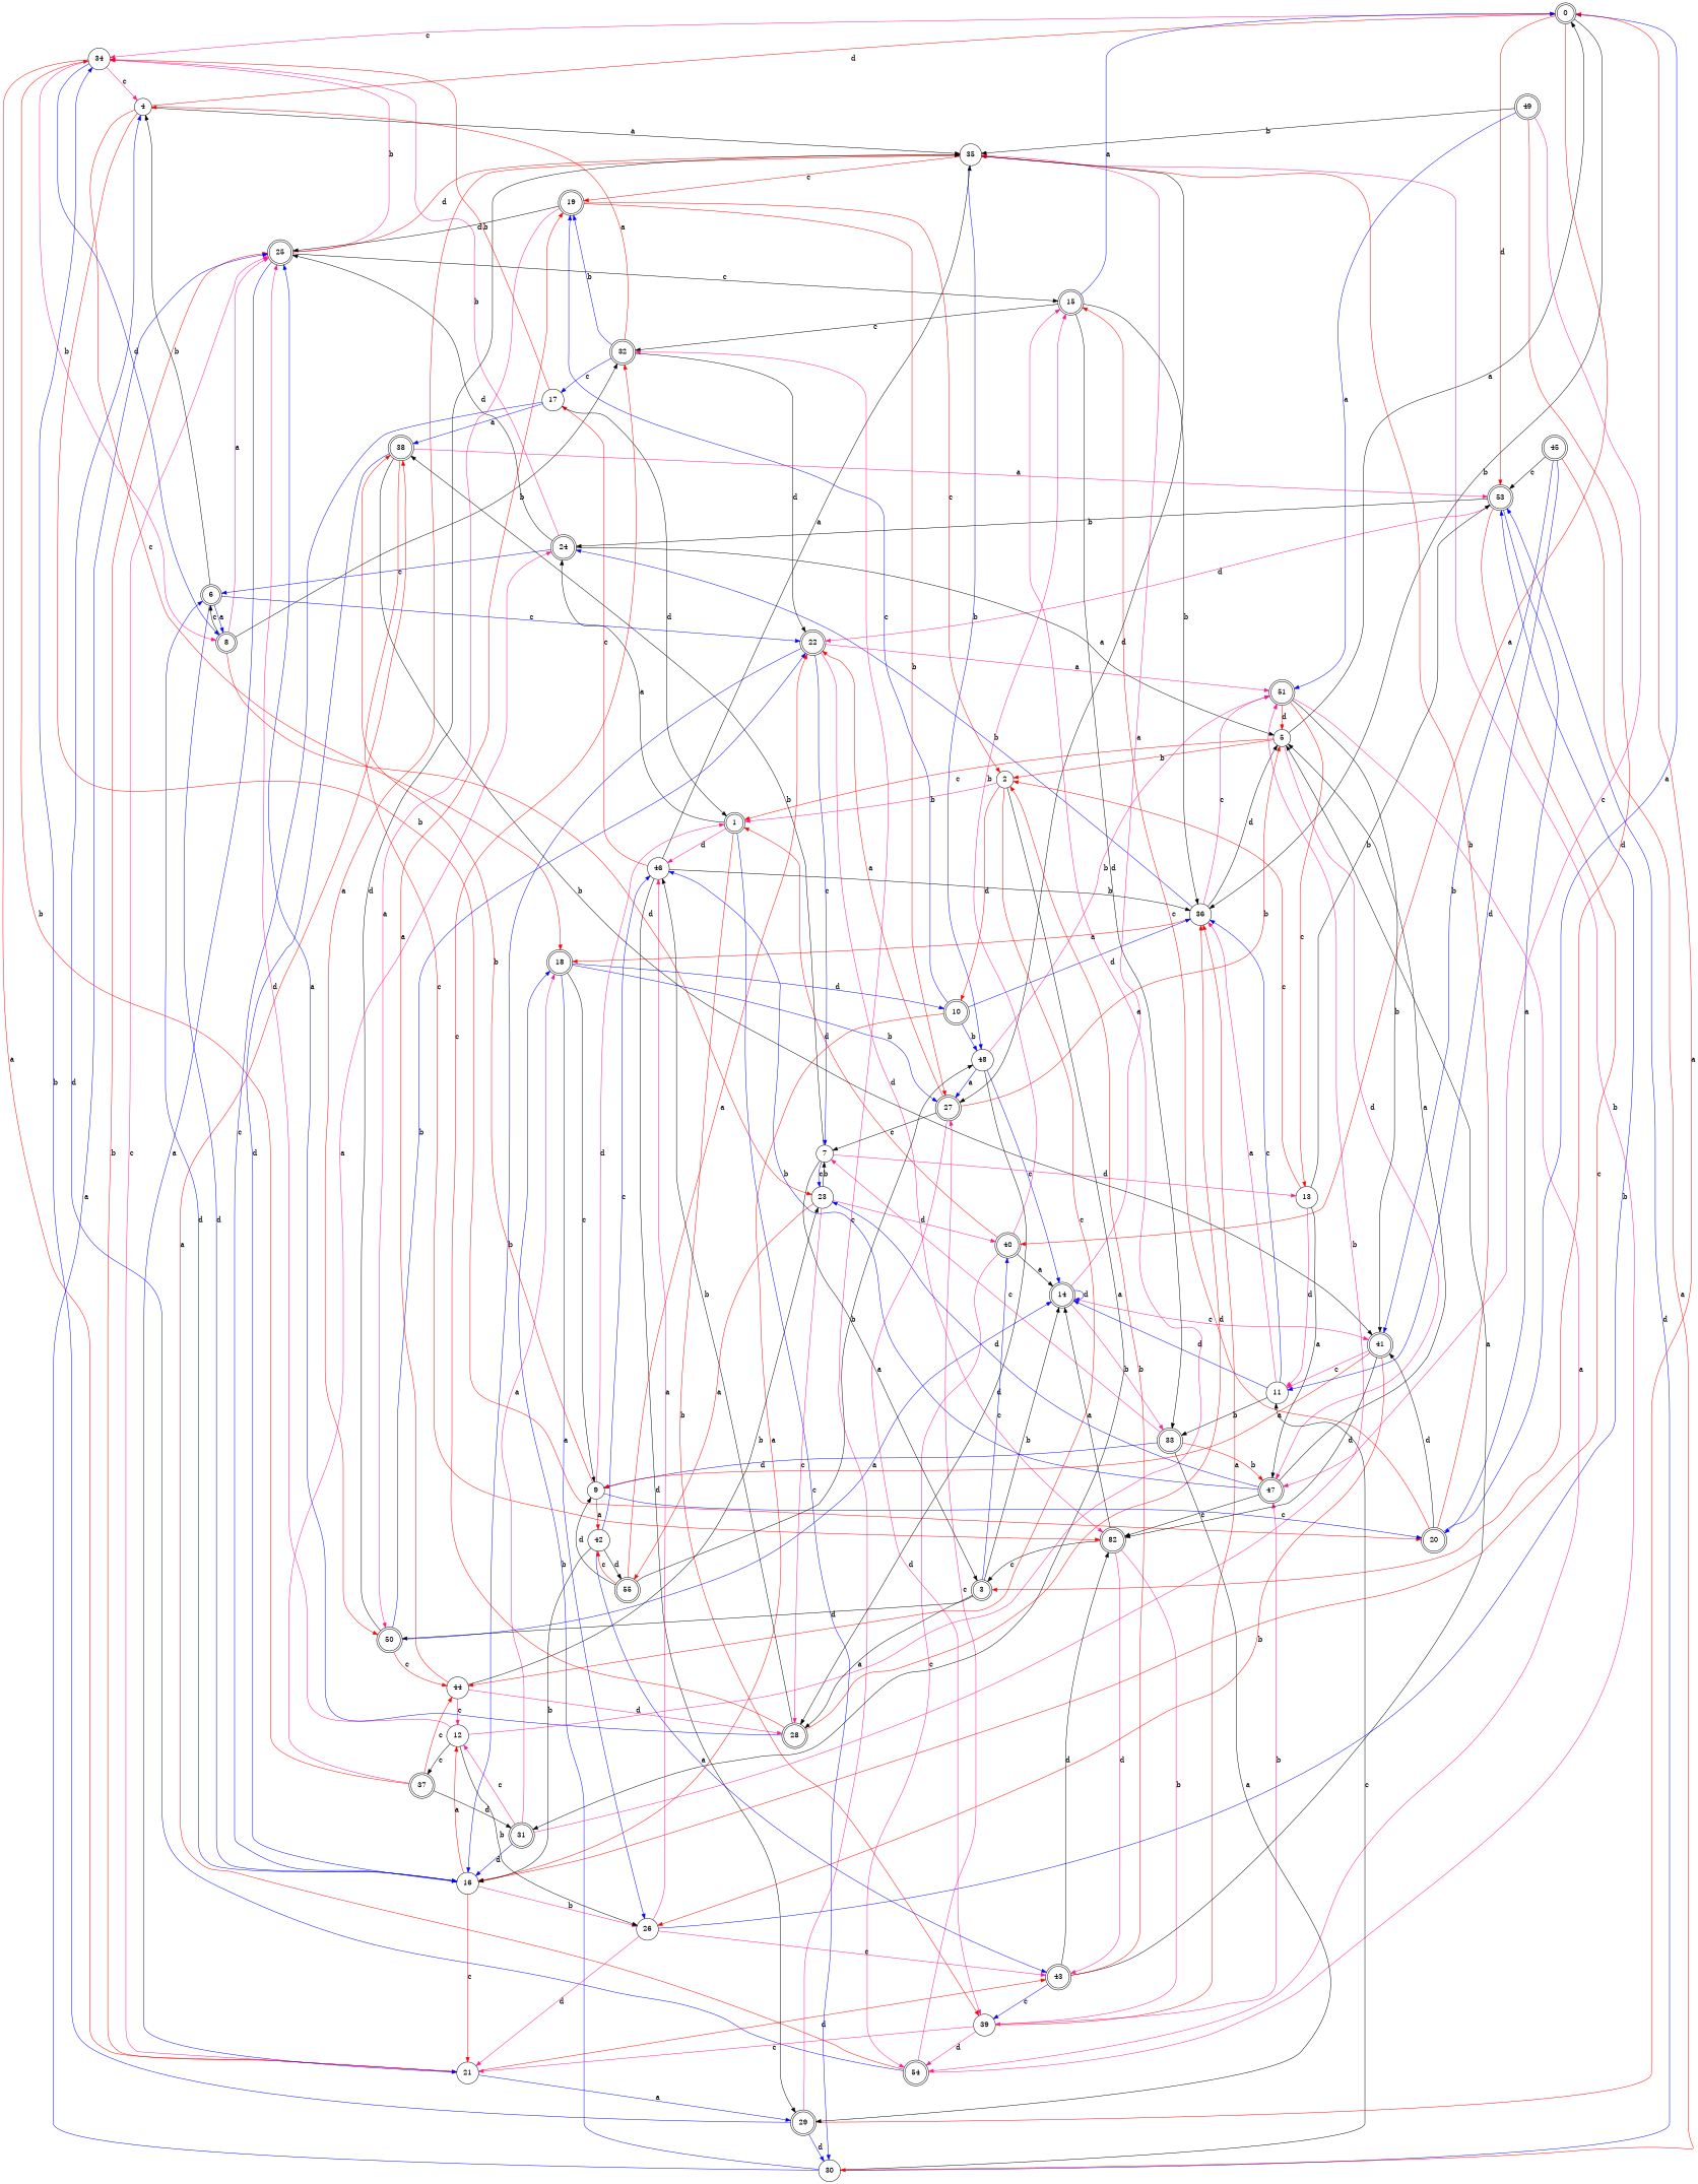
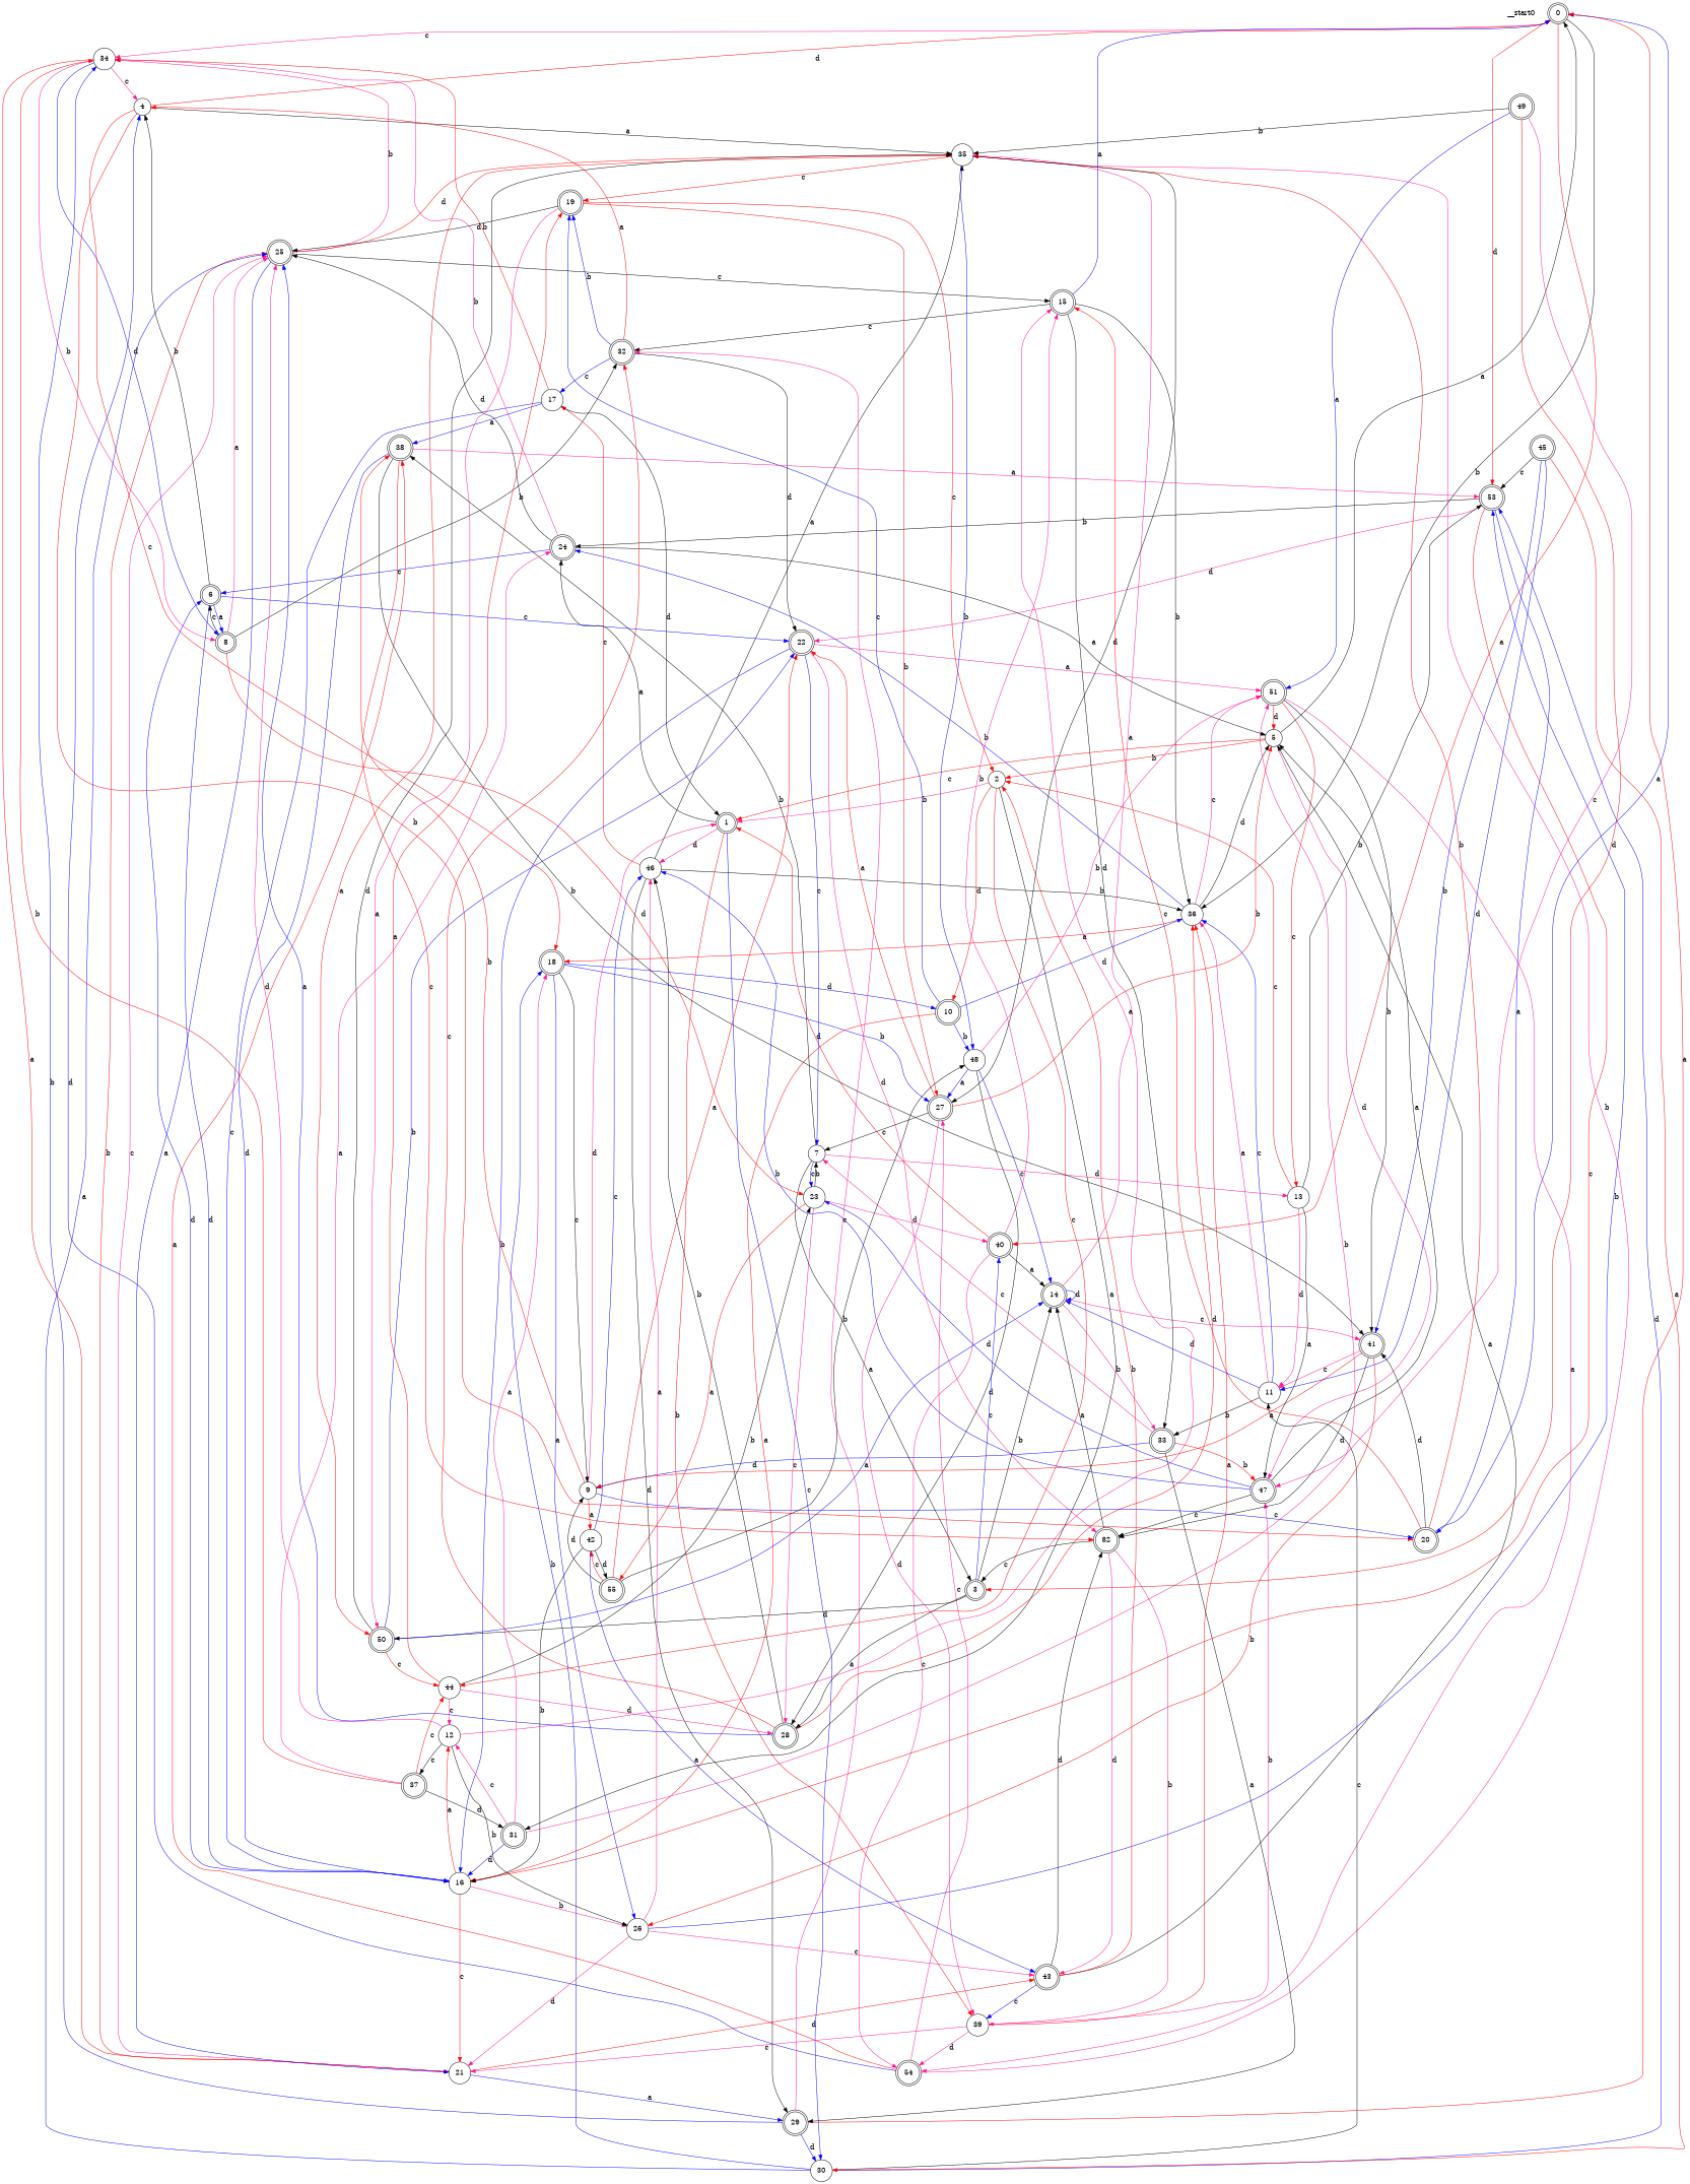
  digraph {
    rankdir=TB
    node [shape=doublecircle color=black fillcolor=white style="rounded,filled"]
    edge [color=black]
+   __start0 [shape=none color="" fillcolor="" style=""]
    n2 [label=0]
    n3 [label=34 shape=circle style=filled]
    n4 [label=36 shape=circle style=filled]
    n5 [label=40]
    n6 [label=53]
    n7 [label=4 shape=circle style=filled]
    n8 [label=8]
    n9 [label=21 shape=circle style=filled]
    n10 [label=24]
    n11 [label=18]
    n12 [label=5 shape=circle style=filled]
    n13 [label=51]
    n14 [label=1]
    n15 [label=14]
    n16 [label=15]
    n17 [label=54]
    n18 [label=20]
    n19 [label=16 shape=circle style=filled]
    n20 [label=22]
    n21 [label=30 shape=circle style=filled]
    n22 [label=39 shape=circle style=filled]
    n23 [label=46 shape=circle style=filled]
    n24 [label=6]
    n25 [label=25]
    n26 [label=11 shape=circle style=filled]
    n27 [label=47]
    n28 [label=35 shape=circle style=filled]
    n29 [label=17 shape=circle style=filled]
    n30 [label=29]
    n31 [label=2 shape=circle style=filled]
    n32 [label=10]
    n33 [label=31]
    n34 [label=44 shape=circle style=filled]
    n35 [label=19]
    n36 [label=48 shape=circle style=filled]
    n37 [label=12 shape=circle style=filled]
    n38 [label=28]
    n39 [label=23 shape=circle style=filled]
    n40 [label=3]
    n41 [label=50]
    n42 [label=33]
    n43 [label=41]
    n44 [label=32]
    n45 [label=9 shape=circle style=filled]
    n46 [label=26 shape=circle style=filled]
    n47 [label=27]
    n48 [label=82]
    n49 [label=7 shape=circle style=filled]
    n50 [label=13 shape=circle style=filled]
    n51 [label=38]
    n52 [label=55]
    n53 [label=42 shape=circle style=filled]
    n54 [label=43]
    n55 [label=37]
    n56 [label=45]
    n57 [label=49]
    n2 -> n3 [color=deeppink label=c]
    n2 -> n4 [label=b]
    n2 -> n5 [color=red label=a]
    n2 -> n6 [color=red label=d]
    n3 -> n7 [color=deeppink label=c]
    n3 -> n8 [color=deeppink label=b]
    n3 -> n8 [color=blue label=d]
    n3 -> n9 [color=red label=a]
    n4 -> n10 [color=blue label=b]
    n4 -> n11 [color=red label=a]
    n4 -> n12 [label=d]
    n4 -> n13 [color=deeppink label=c]
    n5 -> n14 [color=red label=d]
    n5 -> n15 [label=a]
    n5 -> n16 [color=deeppink label=b]
    n5 -> n17 [color=deeppink label=c]
    n6 -> n10 [label=b]
    n6 -> n18 [color=blue label=a]
    n6 -> n19 [color=red label=c]
    n6 -> n20 [color=deeppink label=d]
    n7 -> n2 [color=red label=d]
    n7 -> n11 [color=red label=c]
    n7 -> n18 [color=red label=b]
    n7 -> n28 [label=a]
    n8 -> n24 [label=c]
    n8 -> n25 [color=deeppink label=a]
    n8 -> n39 [color=red label=d]
    n8 -> n44 [label=b]
    n9 -> n25 [color=red label=b]
    n9 -> n25 [color=deeppink label=c]
    n9 -> n30 [color=blue label=a]
    n9 -> n54 [color=red label=d]
    n10 -> n3 [color=deeppink label=b]
    n10 -> n12 [label=a]
    n10 -> n24 [color=blue label=c]
    n10 -> n25 [label=d]
    n11 -> n32 [color=blue label=d]
    n11 -> n45 [label=c]
    n11 -> n46 [color=blue label=a]
    n11 -> n47 [color=blue label=b]
    n12 -> n2 [label=a]
    n12 -> n14 [color=red label=c]
    n12 -> n27 [color=deeppink label=d]
    n12 -> n31 [color=red label=b]
    n13 -> n12 [color=red label=d]
    n13 -> n17 [color=deeppink label=a]
    n13 -> n43 [label=b]
    n13 -> n50 [color=red label=c]
    n14 -> n10 [label=a]
    n14 -> n21 [color=blue label=c]
    n14 -> n22 [color=red label=b]
    n14 -> n23 [color=deeppink label=d]
    n15 -> n15 [color=blue label=d]
    n15 -> n28 [color=deeppink label=a]
    n15 -> n42 [color=deeppink label=b]
    n15 -> n43 [color=deeppink label=c]
    n16 -> n2 [color=blue label=a]
    n16 -> n4 [label=b]
    n16 -> n42 [label=d]
    n16 -> n44 [label=c]
    n17 -> n7 [color=blue label=d]
    n17 -> n28 [color=deeppink label=b]
    n17 -> n47 [color=deeppink label=c]
    n17 -> n51 [color=red label=a]
    n18 -> n2 [color=blue label=a]
    n18 -> n16 [color=red label=c]
    n18 -> n28 [color=red label=b]
    n18 -> n43 [label=d]
    n19 -> n9 [color=red label=c]
    n19 -> n24 [color=blue label=d]
    n19 -> n37 [color=red label=a]
    n19 -> n46 [color=deeppink label=b]
    n20 -> n13 [color=deeppink label=a]
    n20 -> n19 [color=blue label=b]
    n20 -> n48 [color=deeppink label=d]
    n20 -> n49 [color=blue label=c]
    n21 -> n6 [color=blue label=d]
    n21 -> n11 [color=blue label=b]
    n21 -> n25 [color=blue label=a]
    n21 -> n26 [label=c]
    n22 -> n4 [color=red label=a]
    n22 -> n9 [color=deeppink label=c]
    n22 -> n17 [color=deeppink label=d]
    n22 -> n27 [color=deeppink label=b]
    n23 -> n4 [label=b]
    n23 -> n28 [label=a]
    n23 -> n29 [color=red label=c]
    n23 -> n30 [label=d]
    n24 -> n7 [label=b]
    n24 -> n8 [color=blue label=a]
    n24 -> n19 [color=blue label=d]
    n24 -> n20 [color=blue label=c]
    n25 -> n3 [color=deeppink label=b]
    n25 -> n9 [color=blue label=a]
    n25 -> n16 [label=c]
    n25 -> n28 [color=red label=d]
    n26 -> n4 [color=deeppink label=a]
    n26 -> n4 [color=blue label=c]
    n26 -> n15 [color=blue label=d]
    n26 -> n42 [label=b]
    n27 -> n12 [label=a]
    n27 -> n23 [color=blue label=b]
    n27 -> n39 [color=blue label=d]
    n27 -> n48 [label=c]
    n28 -> n35 [color=red label=c]
    n28 -> n36 [color=blue label=b]
    n28 -> n41 [color=red label=a]
    n28 -> n47 [label=d]
    n29 -> n3 [color=red label=b]
    n29 -> n14 [label=d]
    n29 -> n19 [color=blue label=c]
    n29 -> n51 [color=blue label=a]
    n30 -> n2 [color=red label=a]
    n30 -> n3 [color=blue label=b]
    n30 -> n21 [color=blue label=d]
    n30 -> n44 [color=deeppink label=c]
    n31 -> n14 [color=deeppink label=b]
    n31 -> n32 [color=red label=d]
    n31 -> n33 [label=a]
    n31 -> n34 [color=red label=c]
    n32 -> n4 [color=blue label=d]
    n32 -> n19 [color=red label=a]
    n32 -> n35 [color=blue label=c]
    n32 -> n36 [color=blue label=b]
    n33 -> n11 [color=deeppink label=a]
    n33 -> n13 [color=deeppink label=b]
    n33 -> n19 [color=blue label=d]
    n33 -> n37 [color=deeppink label=c]
    n34 -> n35 [color=red label=a]
    n34 -> n37 [color=deeppink label=c]
    n34 -> n38 [color=deeppink label=d]
    n34 -> n39 [label=b]
    n35 -> n25 [label=d]
    n35 -> n31 [color=red label=c]
    n35 -> n41 [color=deeppink label=a]
    n35 -> n47 [color=red label=b]
    n36 -> n13 [color=deeppink label=b]
    n36 -> n15 [color=blue label=c]
    n36 -> n38 [label=d]
    n36 -> n47 [color=blue label=a]
    n37 -> n16 [color=deeppink label=a]
    n37 -> n25 [color=deeppink label=d]
    n37 -> n46 [label=b]
    n37 -> n55 [label=c]
    n38 -> n4 [color=red label=d]
    n38 -> n23 [label=b]
    n38 -> n25 [color=blue label=a]
    n38 -> n44 [color=red label=c]
    n39 -> n5 [color=deeppink label=d]
    n39 -> n38 [color=deeppink label=c]
    n39 -> n49 [label=b]
    n39 -> n52 [color=red label=a]
    n40 -> n5 [color=blue label=c]
    n40 -> n15 [label=b]
    n40 -> n38 [label=a]
    n40 -> n41 [label=d]
    n41 -> n15 [color=blue label=a]
    n41 -> n20 [color=blue label=b]
    n41 -> n28 [label=d]
    n41 -> n34 [color=red label=c]
    n42 -> n27 [color=red label=b]
    n42 -> n30 [label=a]
    n42 -> n45 [color=blue label=d]
    n42 -> n49 [color=deeppink label=c]
    n43 -> n26 [color=deeppink label=c]
    n43 -> n45 [color=red label=a]
    n43 -> n46 [color=red label=b]
    n43 -> n48 [label=d]
    n44 -> n7 [color=red label=a]
    n44 -> n20 [label=d]
    n44 -> n29 [color=blue label=c]
    n44 -> n35 [color=blue label=b]
    n45 -> n14 [color=deeppink label=d]
    n45 -> n18 [color=blue label=c]
    n45 -> n51 [color=red label=b]
    n45 -> n53 [color=red label=a]
    n46 -> n6 [color=blue label=b]
    n46 -> n9 [color=deeppink label=d]
    n46 -> n23 [color=deeppink label=a]
    n46 -> n54 [color=deeppink label=c]
    n47 -> n12 [color=red label=b]
    n47 -> n20 [color=red label=a]
    n47 -> n22 [color=deeppink label=d]
    n47 -> n49 [label=c]
    n48 -> n15 [label=a]
    n48 -> n22 [color=deeppink label=b]
    n48 -> n40 [label=c]
    n48 -> n54 [color=deeppink label=d]
    n49 -> n39 [color=blue label=c]
    n49 -> n40 [label=a]
    n49 -> n50 [color=deeppink label=d]
    n49 -> n51 [label=b]
    n50 -> n6 [label=b]
    n50 -> n26 [color=deeppink label=d]
    n50 -> n27 [label=a]
    n50 -> n31 [color=red label=c]
    n51 -> n6 [color=deeppink label=a]
    n51 -> n19 [color=blue label=d]
    n51 -> n43 [label=b]
    n51 -> n48 [color=red label=c]
    n52 -> n20 [color=red label=a]
    n52 -> n36 [label=b]
    n52 -> n45 [label=d]
    n52 -> n53 [color=red label=c]
    n53 -> n19 [label=b]
    n53 -> n23 [color=blue label=c]
    n53 -> n52 [label=d]
    n53 -> n54 [color=blue label=a]
    n54 -> n12 [label=a]
    n54 -> n22 [color=blue label=c]
    n54 -> n31 [color=red label=b]
    n54 -> n48 [label=d]
    n55 -> n3 [color=red label=b]
    n55 -> n10 [color=deeppink label=a]
    n55 -> n33 [label=d]
    n55 -> n34 [color=red label=c]
    n56 -> n6 [label=c]
    n56 -> n21 [color=red label=a]
    n56 -> n26 [color=blue label=d]
    n56 -> n43 [color=blue label=b]
    n57 -> n13 [color=blue label=a]
    n57 -> n27 [color=deeppink label=c]
    n57 -> n28 [label=b]
    n57 -> n40 [color=red label=d]
  }
